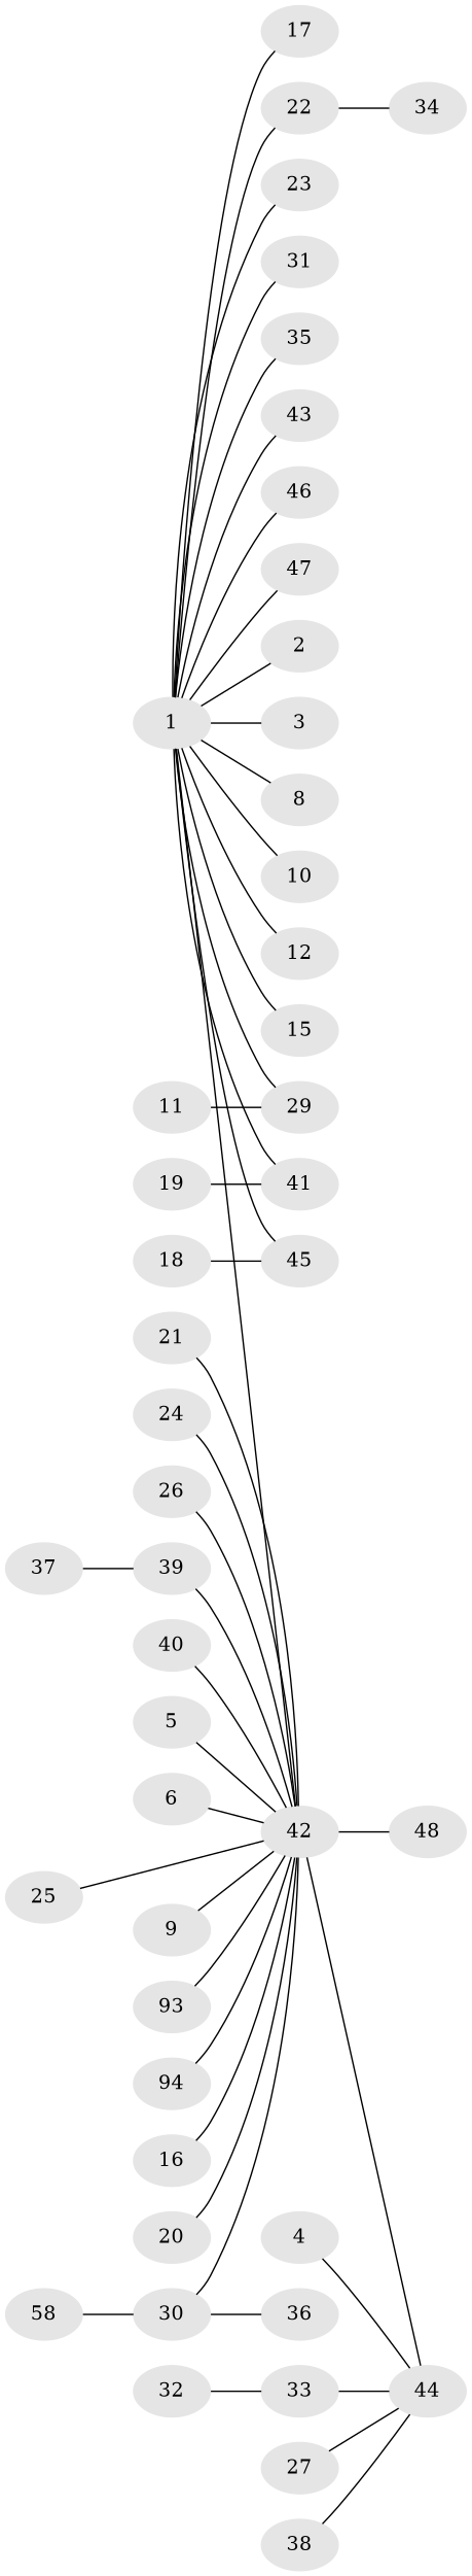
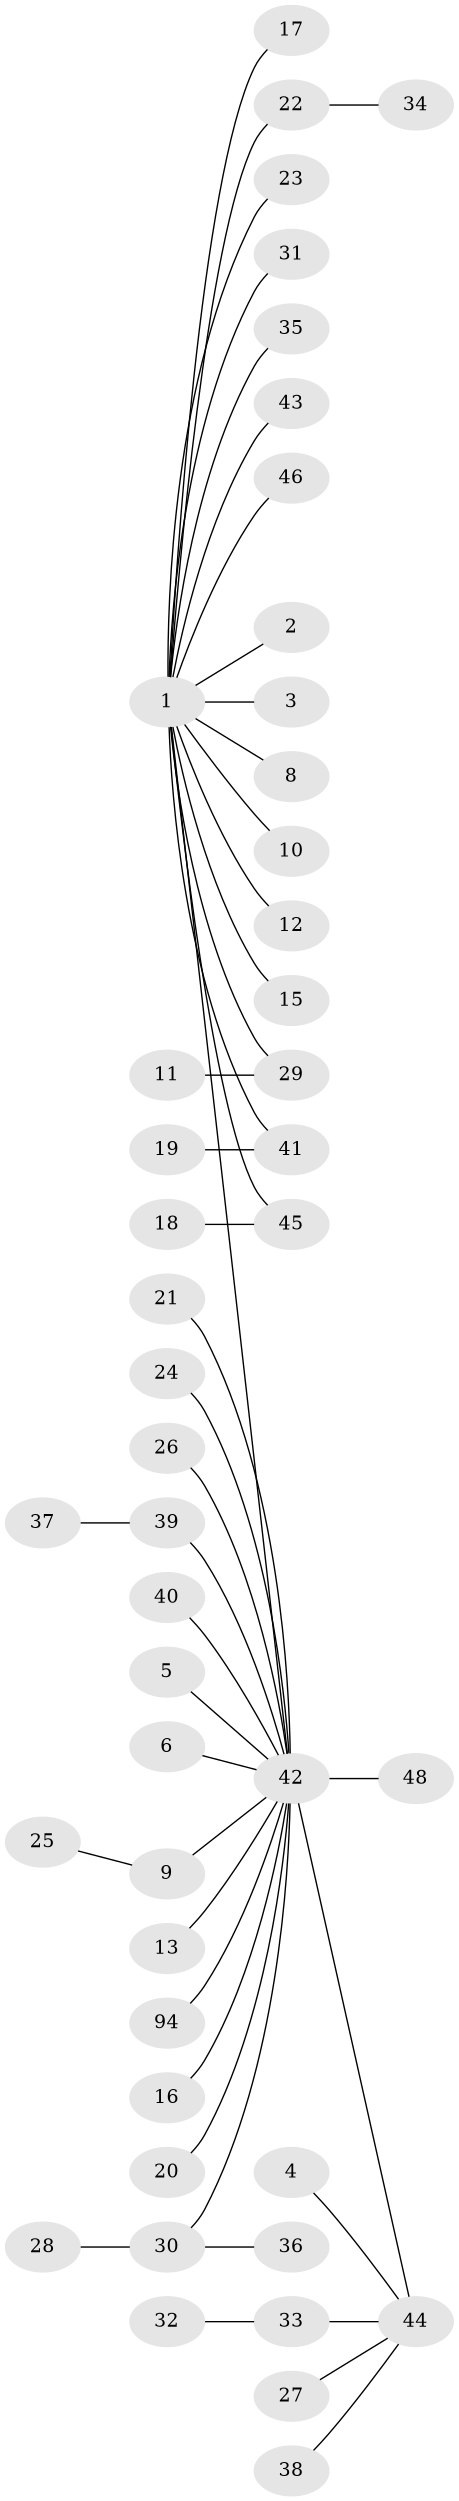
  graph {
    rankdir=LR
    node [color=gray90 style=filled]
    edge [weight=1.0]
    1
    2
    3
    8
    10
    12
    15
    17
    22
    23
    29
    31
    35
    41
    42
    43
    45
    46
-   47
    34
    44
    48
    4
    5
    6
    9
    11
-   13 [label=93]
+   13
    n29 [label=94]
    16
    18
    19
    20
    21
    24
    25
    26
    27
-   28 [label=58]
+   28
    30
    36
    32
    33
    37
    39
    38
    40
    1 -- 2
    1 -- 3
    1 -- 8
    1 -- 10
    1 -- 12
    1 -- 15
    1 -- 17
    1 -- 22
    1 -- 23
    1 -- 29
    1 -- 31
    1 -- 35
    1 -- 41
    1 -- 42
    1 -- 43
    1 -- 45 [weight=2.0]
    1 -- 46
-   1 -- 47
    22 -- 34
    42 -- 44
    42 -- 48
    4 -- 44
    5 -- 42
    6 -- 42
    9 -- 42
    11 -- 29
    13 -- 42
    n29 -- 42
    16 -- 42
    18 -- 45
    19 -- 41
    20 -- 42
    21 -- 42
    24 -- 42
-   25 -- 42
+   25 -- 9
    26 -- 42
    27 -- 44
    28 -- 30
    30 -- 42
    30 -- 36
    32 -- 33
    33 -- 44
    37 -- 39
    39 -- 42
    38 -- 44
    40 -- 42
  }
